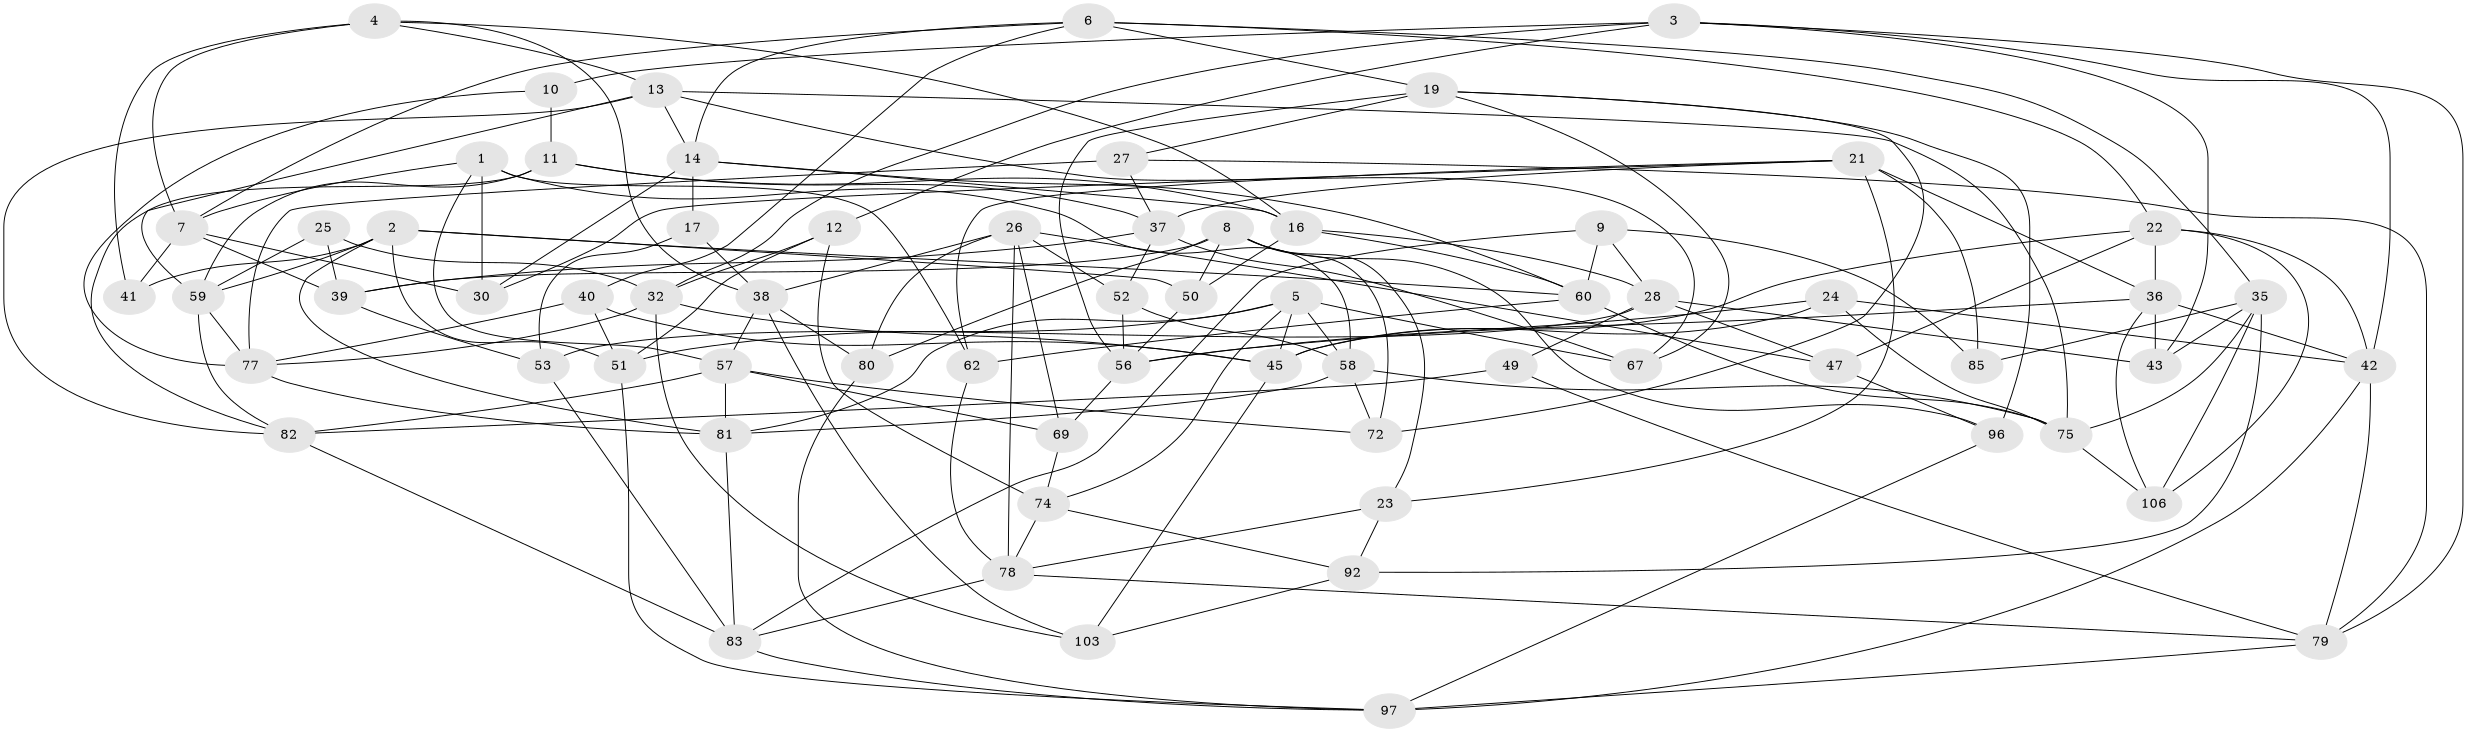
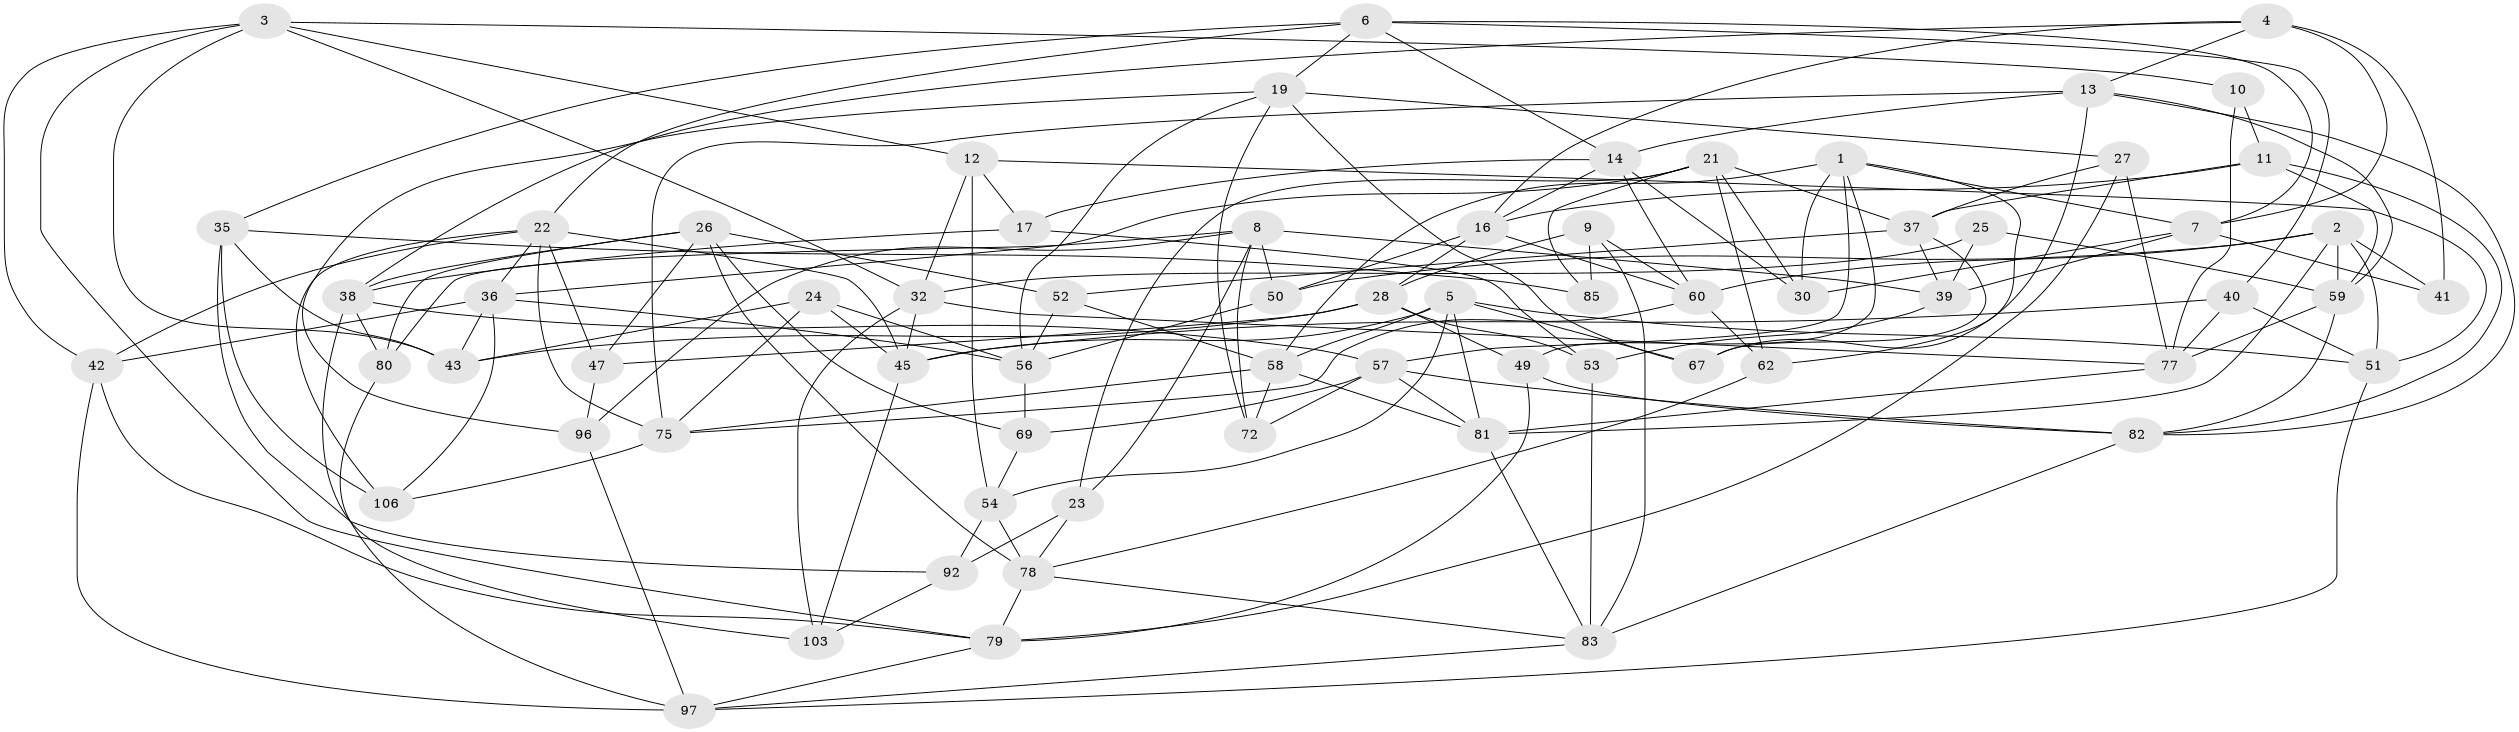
  graph {
    node [color=gray90 style=filled]
    1 [super="+77"]
    7 [super="+107"]
    30
    49
    57 [super="+64"]
    58 [super="+104"]
    62
    41
    39 [super="+48"]
    79 [super="+100"]
    82 [super="+94"]
    81 [super="+108"]
    72
    69
    75 [super="+101"]
    78 [super="+86"]
    2 [super="+70"]
    50
    51 [super="+61"]
    59 [super="+90"]
    60 [super="+93"]
    56 [super="+68"]
    97 [super="+98"]
    n24 [label=77 super="+89"]
    83 [super="+87"]
    3 [super="+65"]
    10
    12 [super="+33"]
    32 [super="+55"]
    42 [super="+91"]
    43
    11 [super="+71"]
-   74 [super="+102"]
+   74 [super="+102" label=54]
    17
    45 [super="+46"]
    103
    4 [super="+88"]
    13 [super="+20"]
    16 [super="+18"]
    38 [super="+95"]
    67
    14 [super="+99"]
    28 [super="+29"]
    80
    5 [super="+15"]
    92
    6 [super="+34"]
    19 [super="+66"]
    22 [super="+54"]
    35 [super="+73"]
    40
    96
    27
    36 [super="+105"]
    47
    106
    85
    53
    8 [super="+63"]
    23
    9
    37 [super="+84"]
    52
    21 [super="+31"]
    24
    25
    26 [super="+44"]
    1 -- 7
    1 -- 30
+   1 -- 49
    1 -- 57
    1 -- 58
    1 -- 62
    7 -- 30
    7 -- 41
    7 -- 39
    49 -- 79
    49 -- 82
    57 -- 82
    57 -- 81
    57 -- 72
    57 -- 69
    58 -- 81
    58 -- 72
    58 -- 75
    62 -- 78
    39 -- 53
    79 -- 97
    82 -- 83
    81 -- 83
    69 -- 74
    75 -- 106
    78 -- 79
    78 -- 83
    2 -- 41
    2 -- 81
    2 -- 50
    2 -- 51
    2 -- 59
    2 -- 60
    50 -- 56
    51 -- 97
    59 -- 82
    59 -- n24
    60 -- 62
    60 -- 75
    56 -- 69
    n24 -- 81
    83 -- 97
    3 -- 79
    3 -- 10
    3 -- 12
    3 -- 32
    3 -- 42
    3 -- 43
    10 -- n24
    10 -- 11 [weight=2]
    12 -- 51
    12 -- 32
    12 -- 74 [weight=2]
+   12 -- 17
    32 -- n24
    32 -- 45
    32 -- 103
    42 -- 79
    42 -- 97
    11 -- 82
    11 -- 59
    11 -- 16
    11 -- 37
    74 -- 78
    74 -- 92
    17 -- 38
    17 -- 53
    45 -- 103
    4 -- 7
    4 -- 41 [weight=2]
    4 -- 13
    4 -- 16
    4 -- 38
    13 -- 82
    13 -- 75
    13 -- 59
    13 -- 67
    13 -- 14
    16 -- 50
    16 -- 60
    16 -- 28
    38 -- 57
    38 -- 103
    38 -- 80
    14 -- 30
    14 -- 60
    14 -- 17
    14 -- 16
    28 -- 49
    28 -- 43
    28 -- 47
    28 -- 53
    80 -- 97
    5 -- 58
    5 -- 81
    5 -- 51
    5 -- 74
    5 -- 45
    5 -- 67
    92 -- 103
    6 -- 7
    6 -- 14
    6 -- 19
    6 -- 22
    6 -- 35
    6 -- 40
    19 -- 72
    19 -- 56
    19 -- 67
    19 -- 96
    19 -- 27
    22 -- 42
    22 -- 45
    22 -- 36
    22 -- 47
    22 -- 106
-   35 -- 75
+   22 -- 75
    35 -- 43
    35 -- 92
    35 -- 106
    35 -- 85
    40 -- 51
    40 -- n24
    40 -- 45
    96 -- 97
    27 -- 79
    27 -- n24
    27 -- 37
    36 -- 56
    36 -- 42
    36 -- 43
    36 -- 106
    47 -- 96
    53 -- 83
    8 -- 39
    8 -- 72
    8 -- 50
    8 -- 80
    8 -- 96
    8 -- 23
    23 -- 78
    23 -- 92
    9 -- 60
    9 -- 83
    9 -- 28
    9 -- 85
    37 -- 39
    37 -- 67
    37 -- 52
    52 -- 58
    52 -- 56
    21 -- 30
    21 -- 62
    21 -- 36
    21 -- 85
    21 -- 23
    21 -- 37
    24 -- 75
    24 -- 56
-   24 -- 42
+   24 -- 43
    24 -- 45
    25 -- 39 [weight=2]
    25 -- 59
    25 -- 32
    26 -- 69
    26 -- 78
    26 -- 38
    26 -- 80
    26 -- 47
    26 -- 52
  }
